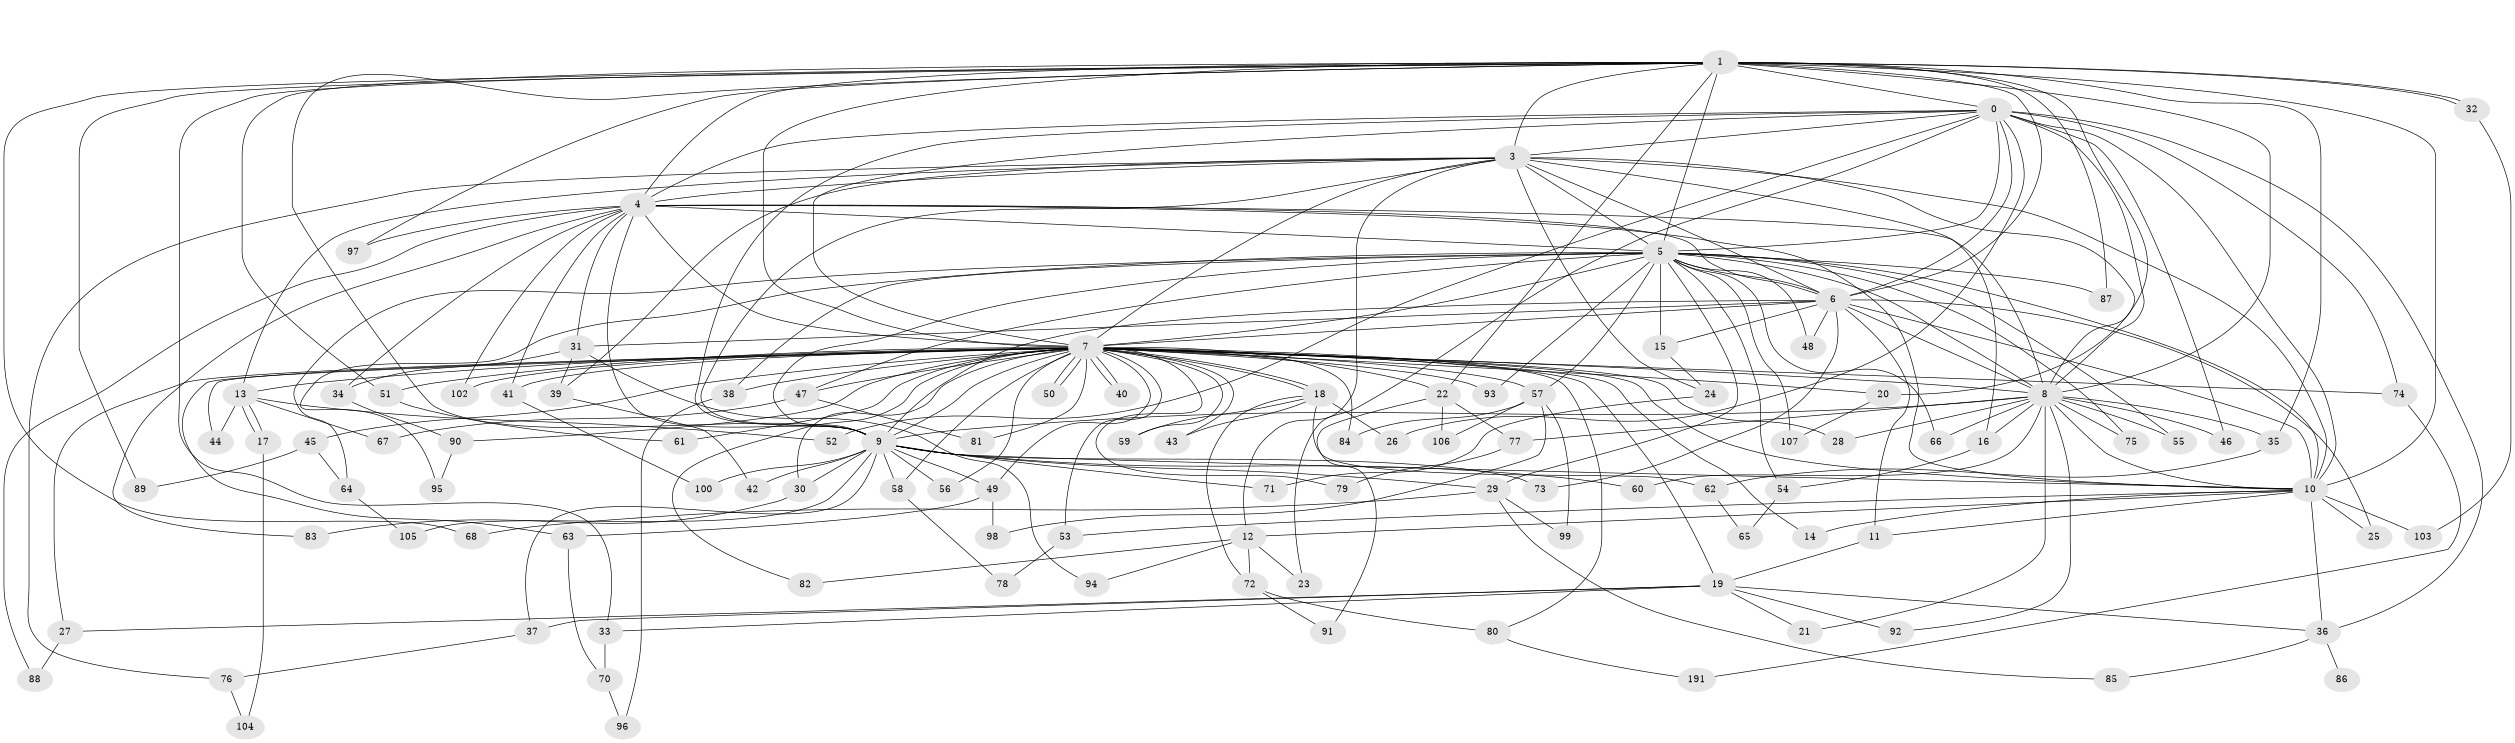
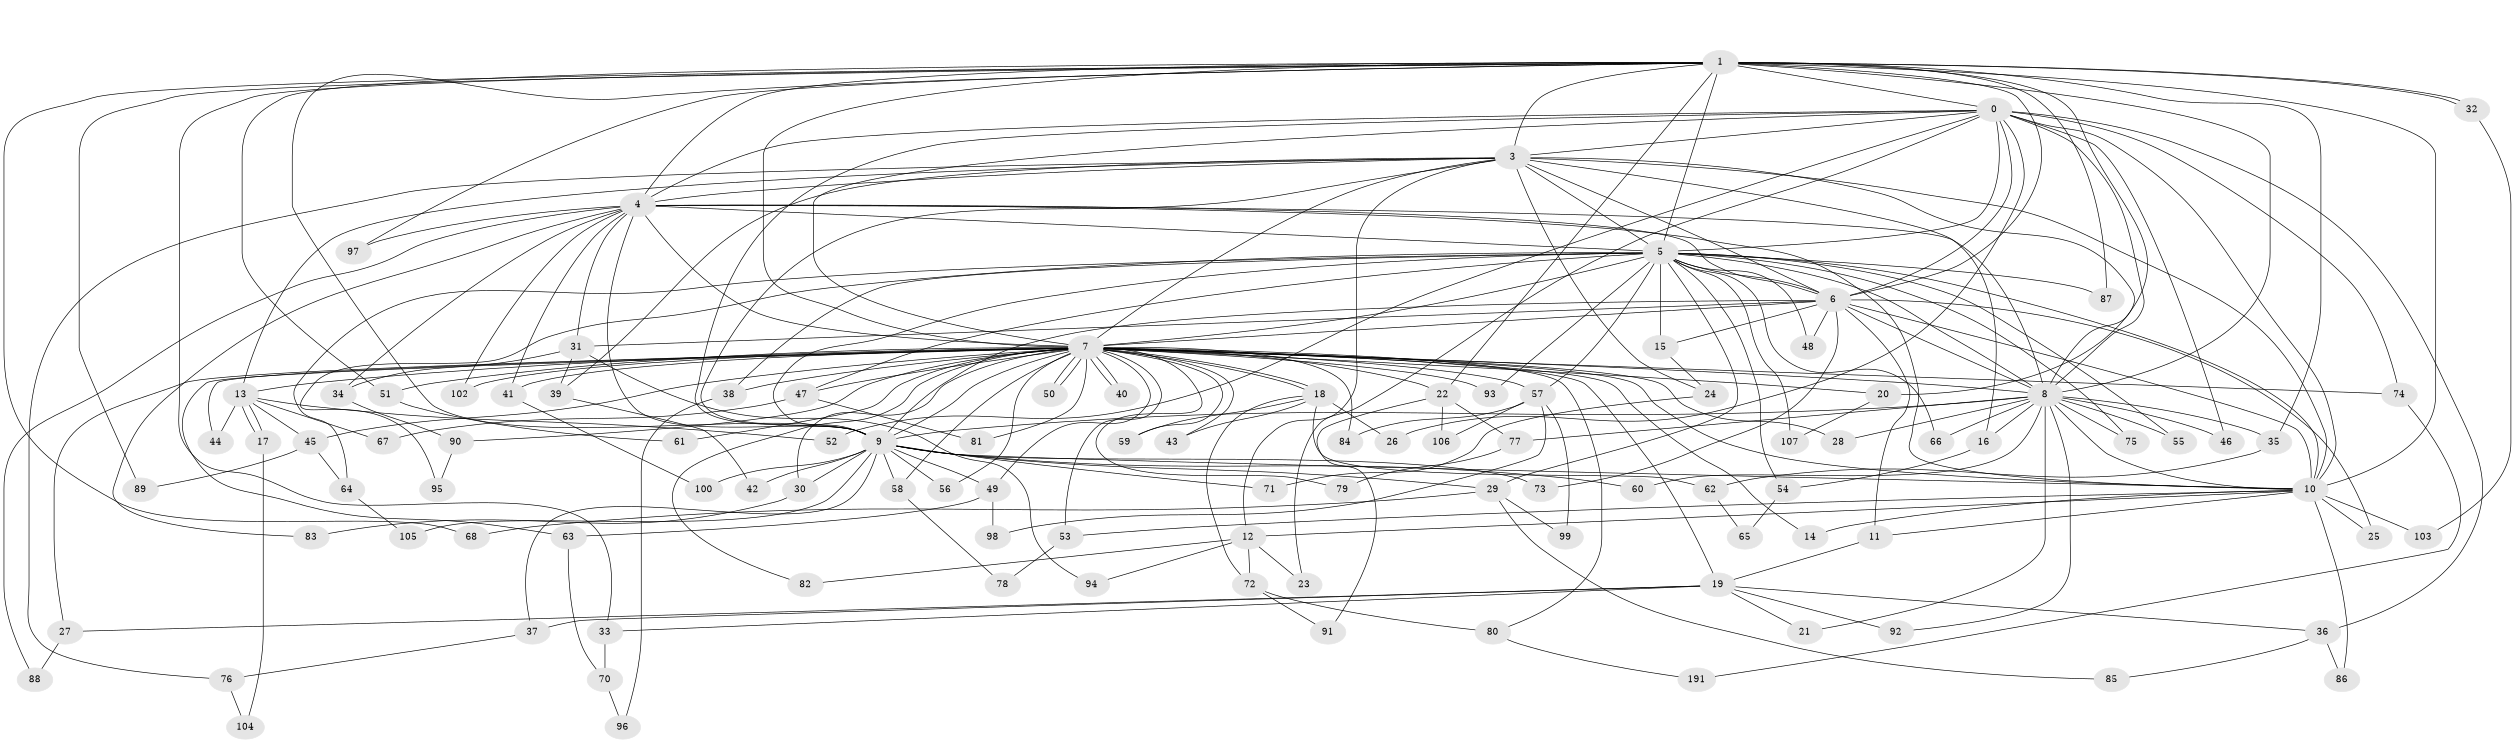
  graph {
    node [color=gray90 style=filled]
    n1 [label=0]
    1
    3
    4
    5
    6
    7
    8
    9
    10
    20
    22
    32
    33
    35
    51
    68
    87
    89
    97
    23
    26
    36
    46
    52
    74
    12
    13
    16
    24
    39
    76
    31
    34
    41
    83
    88
    102
    15
    29
    38
    47
    48
    54
    55
    57
    64
    66
    75
    93
    95
    107
    11
    25
    73
    14
    18
    19
    27
    28
    30
    40
    43
    44
    45
    49
    50
    53
    56
    58
    59
    61
    63
    79
    80
    81
    82
    84
    90
    21
    60
    77
    92
    37
    42
    71
    100
    105
    86
    103
    91
    106
    70
    62
    85
    n96 [label=191]
    72
    94
    17
    67
    104
    99
    96
    65
    98
    78
    n1 -- 3
    n1 -- 4
    n1 -- 5
    n1 -- 6
    n1 -- 7
    n1 -- 8
    n1 -- 9
    n1 -- 10
    n1 -- 23
    n1 -- 26
    n1 -- 36
    n1 -- 46
    n1 -- 52
    n1 -- 74
    1 -- n1
    1 -- 3
    1 -- 4
    1 -- 5
    1 -- 6
    1 -- 7
    1 -- 8
    1 -- 9
    1 -- 10
    1 -- 20
    1 -- 22
    1 -- 32
    1 -- 32
    1 -- 33
    1 -- 35
    1 -- 51
    1 -- 68
    1 -- 87
    1 -- 89
    1 -- 97
    3 -- 4
    3 -- 5
    3 -- 6
    3 -- 7
    3 -- 8
    3 -- 9
    3 -- 10
    3 -- 12
    3 -- 13
    3 -- 16
    3 -- 24
    3 -- 39
    3 -- 76
    4 -- 5
    4 -- 6
    4 -- 7
    4 -- 8
    4 -- 9
    4 -- 10
    4 -- 97
    4 -- 31
    4 -- 34
    4 -- 41
    4 -- 83
    4 -- 88
    4 -- 102
    5 -- 6
    5 -- 7
    5 -- 8
    5 -- 9
    5 -- 10
    5 -- 87
    5 -- 15
    5 -- 29
    5 -- 38
    5 -- 47
    5 -- 48
    5 -- 54
    5 -- 55
    5 -- 57
    5 -- 64
    5 -- 66
    5 -- 75
    5 -- 93
    5 -- 95
    5 -- 107
    6 -- 7
    6 -- 8
    6 -- 9
    6 -- 10
    6 -- 31
    6 -- 15
    6 -- 48
    6 -- 11
    6 -- 25
    6 -- 73
    7 -- 8
    7 -- 9
    7 -- 10
    7 -- 20
    7 -- 22
    7 -- 51
    7 -- 74
    7 -- 13
    7 -- 41
    7 -- 102
    7 -- 38
    7 -- 47
    7 -- 57
    7 -- 93
    7 -- 14
    7 -- 18
    7 -- 18
    7 -- 19
    7 -- 27
    7 -- 28
    7 -- 30
    7 -- 40
    7 -- 40
    7 -- 43
    7 -- 44
    7 -- 45
    7 -- 49
    7 -- 50
    7 -- 50
    7 -- 53
    7 -- 56
    7 -- 58
    7 -- 59
    7 -- 61
    7 -- 63
    7 -- 79
    7 -- 80
    7 -- 81
    7 -- 82
    7 -- 84
    7 -- 90
    8 -- 9
    8 -- 10
    8 -- 35
    8 -- 46
    8 -- 16
    8 -- 55
    8 -- 66
    8 -- 75
    8 -- 28
    8 -- 21
    8 -- 60
    8 -- 77
    8 -- 92
    9 -- 10
    9 -- 29
    9 -- 73
    9 -- 30
    9 -- 49
    9 -- 56
    9 -- 58
    9 -- 60
    9 -- 37
    9 -- 42
    9 -- 71
    9 -- 100
    9 -- 105
    10 -- 12
    10 -- 11
    10 -- 25
    10 -- 14
    10 -- 53
-   10 -- 36
+   10 -- 86
    10 -- 103
    20 -- 107
    22 -- 77
    22 -- 91
    22 -- 106
    32 -- 103
    33 -- 70
    35 -- 62
    51 -- 61
    36 -- 86
    36 -- 85
    74 -- n96
    12 -- 23
    12 -- 82
    12 -- 72
    12 -- 94
    13 -- 52
    13 -- 44
+   13 -- 45
    13 -- 17
    13 -- 17
    13 -- 67
    16 -- 54
    24 -- 71
    39 -- 42
    76 -- 104
    31 -- 39
    31 -- 34
    31 -- 94
    34 -- 90
    41 -- 100
    15 -- 24
    29 -- 68
    29 -- 85
    29 -- 99
    38 -- 96
    47 -- 81
    47 -- 67
    54 -- 65
    57 -- 84
    57 -- 106
    57 -- 99
    57 -- 98
    64 -- 105
    11 -- 19
    18 -- 26
    18 -- 43
    18 -- 59
    18 -- 62
    18 -- 72
    19 -- 33
    19 -- 36
    19 -- 27
    19 -- 21
    19 -- 92
    19 -- 37
    27 -- 88
    30 -- 83
    45 -- 89
    45 -- 64
    49 -- 63
    49 -- 98
    53 -- 78
    58 -- 78
    63 -- 70
    80 -- n96
    90 -- 95
    77 -- 79
    37 -- 76
    70 -- 96
    62 -- 65
    72 -- 80
    72 -- 91
    17 -- 104
  }
